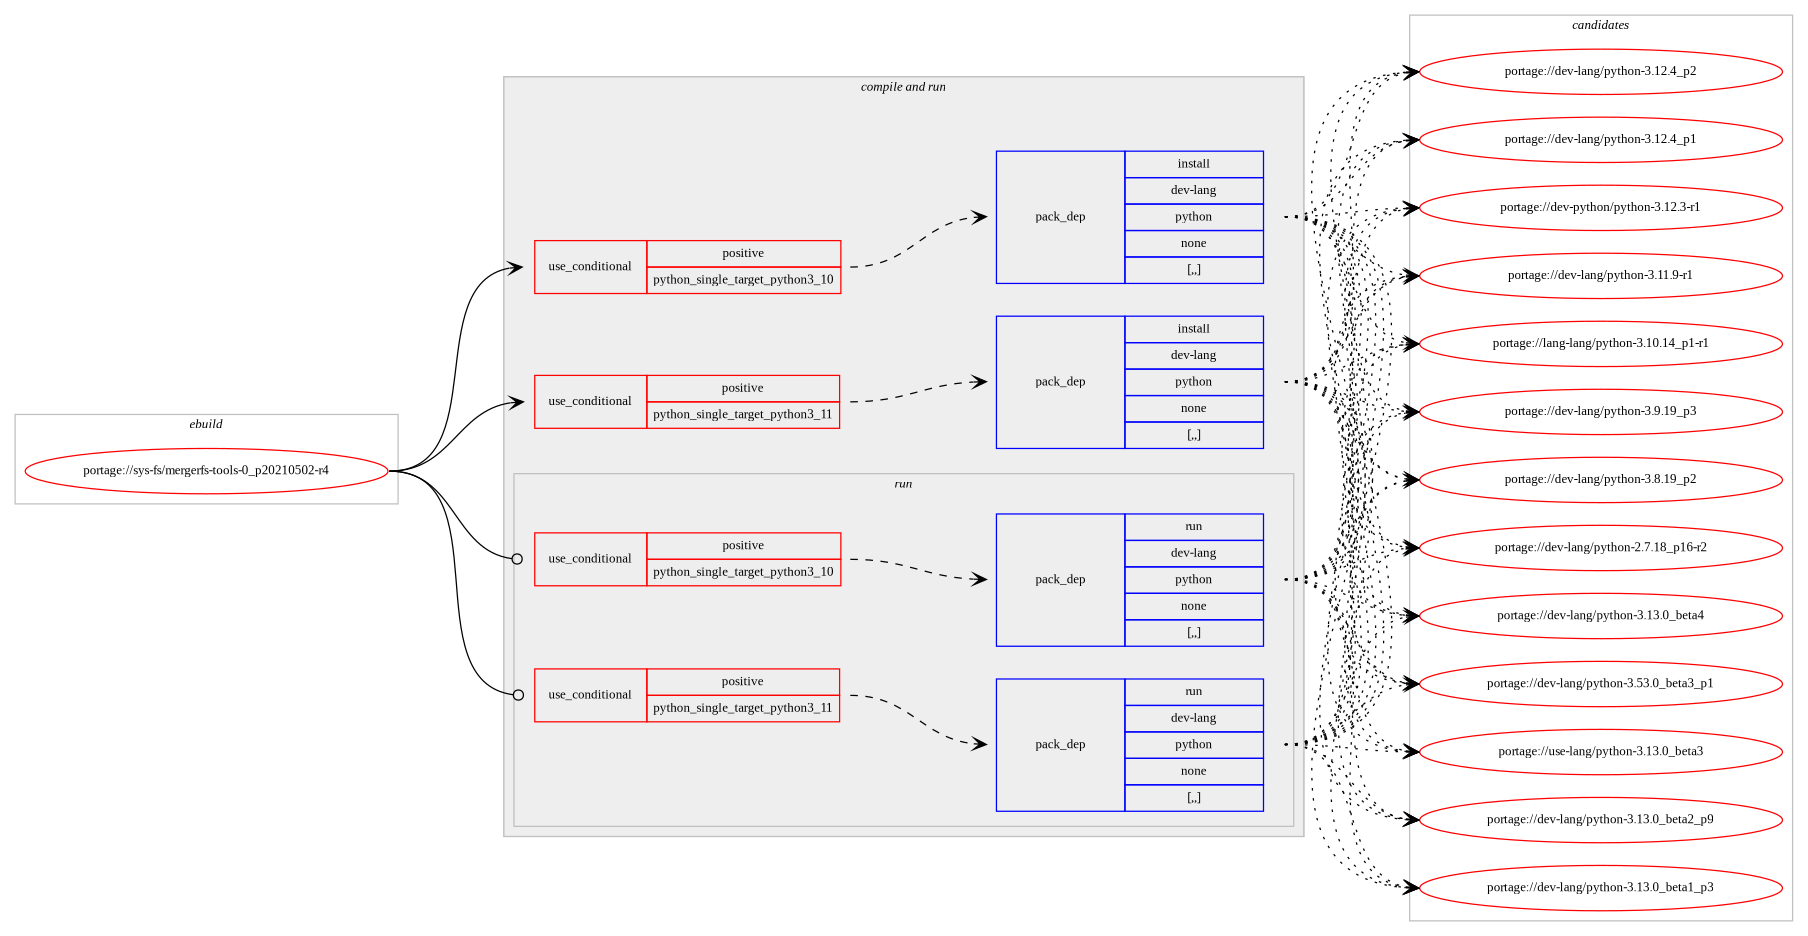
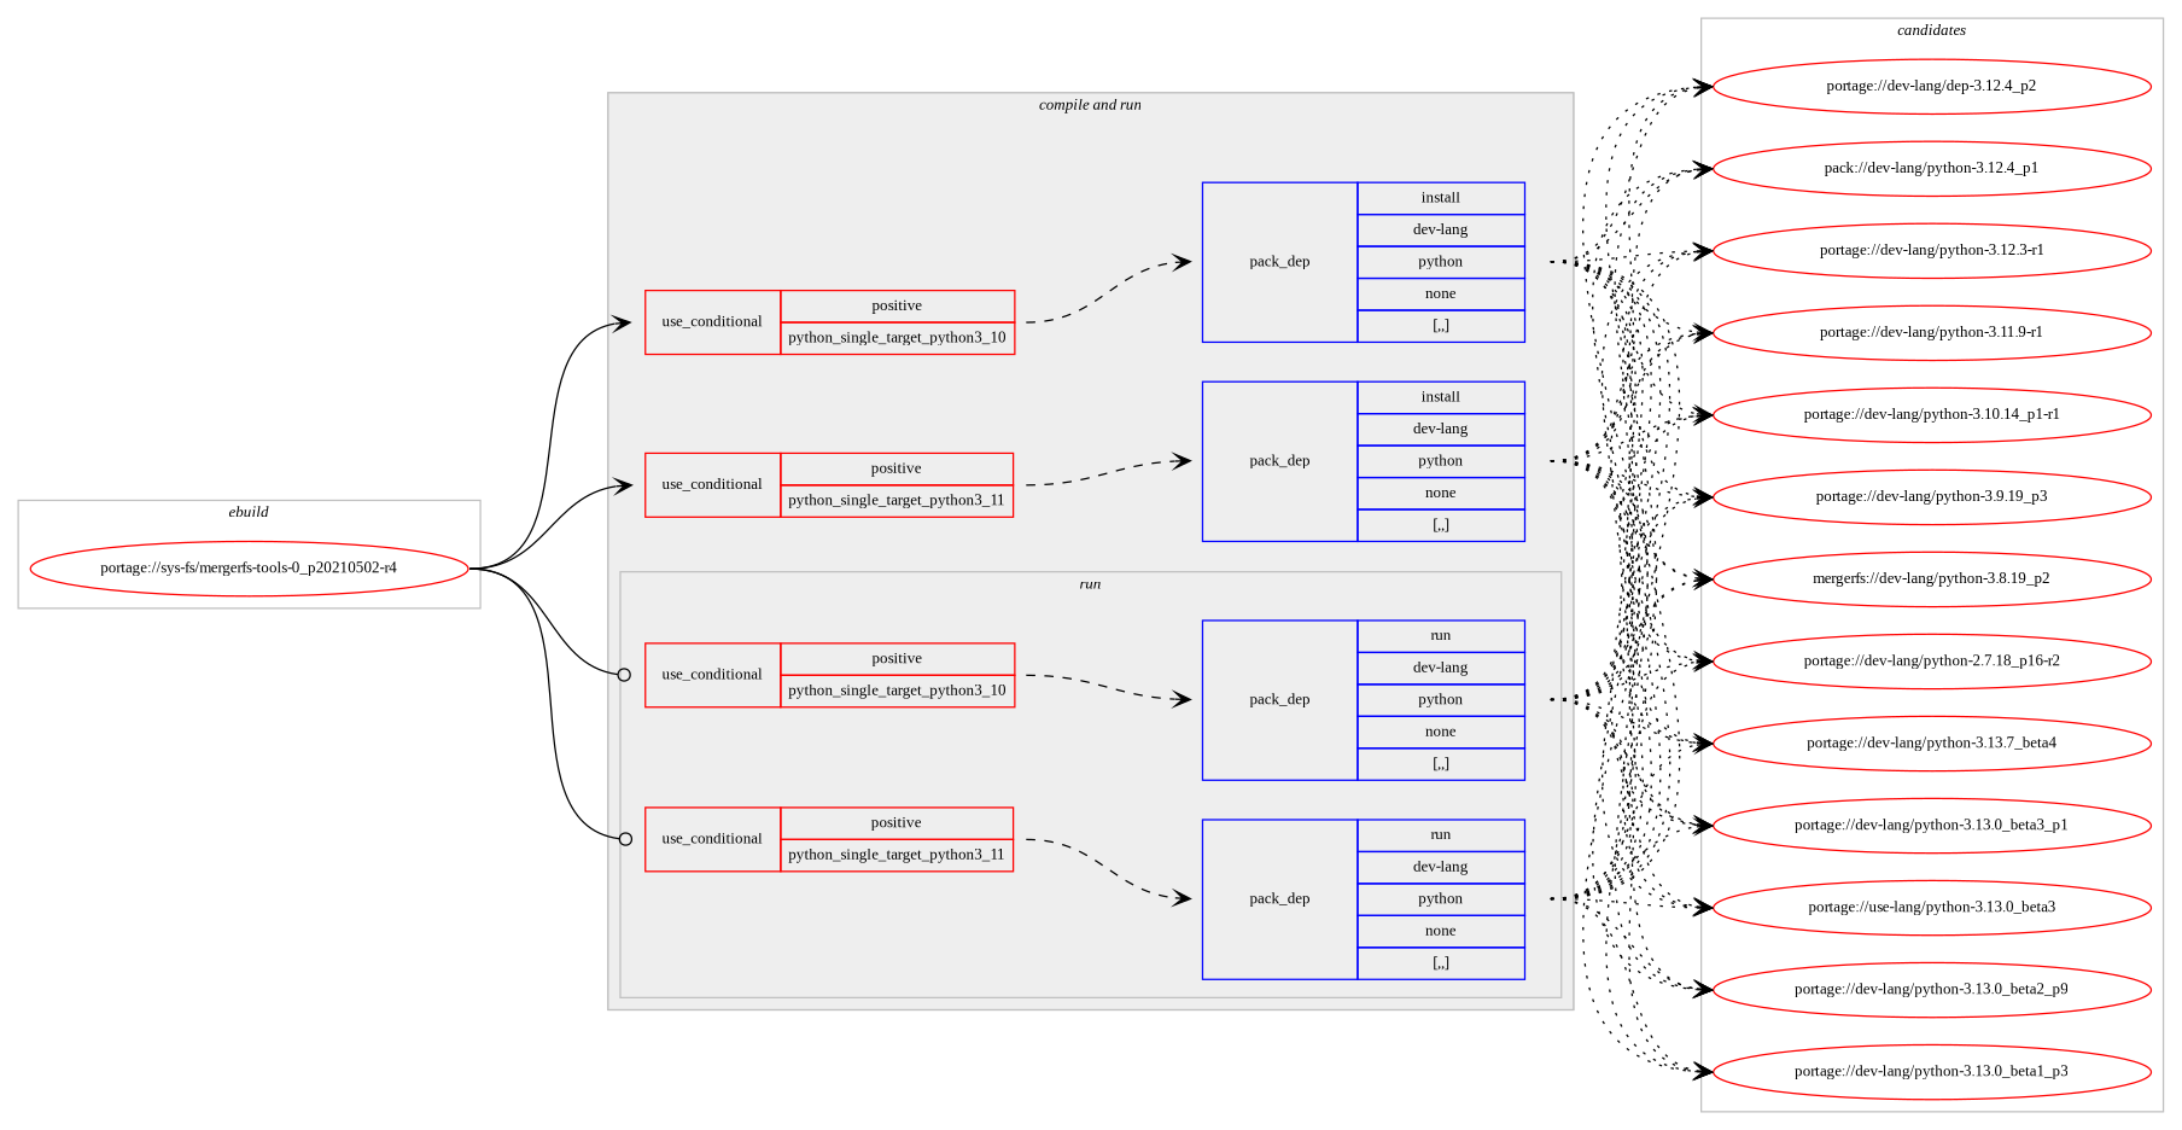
  digraph {
    compound=true
    concentrate=true
    fontname="Liberation Serif"
    fontsize=10
    newrank=true
    rankdir=LR
    ranksep=1.5
    node [color=red fontname="Liberation Serif" fontsize=10]
    edge [arrowhead=vee fontname="Liberation Serif" headport=w style=dotted tailport=e weight=100]
    n1 [label="portage://sys-fs/mergerfs-tools-0_p20210502-r4" width=4]
    n2 [color=blue label=<<TABLE BORDER="0" CELLBORDER="1" CELLSPACING="0" CELLPADDING="4" WIDTH="220"><TR><TD ROWSPAN="6" CELLPADDING="30">pack_dep</TD></TR><TR><TD WIDTH="110">install</TD></TR><TR><TD>dev-lang</TD></TR><TR><TD>python</TD></TR><TR><TD>none</TD></TR><TR><TD>[,,]</TD></TR></TABLE>> shape=none]
    n3 [label=<<TABLE BORDER="0" CELLBORDER="1" CELLSPACING="0" CELLPADDING="4"><TR><TD ROWSPAN="3" CELLPADDING="10">use_conditional</TD></TR><TR><TD>positive</TD></TR><TR><TD>python_single_target_python3_10</TD></TR></TABLE>> shape=none]
    n4 [color=blue label=<<TABLE BORDER="0" CELLBORDER="1" CELLSPACING="0" CELLPADDING="4" WIDTH="220"><TR><TD ROWSPAN="6" CELLPADDING="30">pack_dep</TD></TR><TR><TD WIDTH="110">install</TD></TR><TR><TD>dev-lang</TD></TR><TR><TD>python</TD></TR><TR><TD>none</TD></TR><TR><TD>[,,]</TD></TR></TABLE>> shape=none]
    n5 [label=<<TABLE BORDER="0" CELLBORDER="1" CELLSPACING="0" CELLPADDING="4"><TR><TD ROWSPAN="3" CELLPADDING="10">use_conditional</TD></TR><TR><TD>positive</TD></TR><TR><TD>python_single_target_python3_11</TD></TR></TABLE>> shape=none]
    n6 [color=blue label=<<TABLE BORDER="0" CELLBORDER="1" CELLSPACING="0" CELLPADDING="4" WIDTH="220"><TR><TD ROWSPAN="6" CELLPADDING="30">pack_dep</TD></TR><TR><TD WIDTH="110">run</TD></TR><TR><TD>dev-lang</TD></TR><TR><TD>python</TD></TR><TR><TD>none</TD></TR><TR><TD>[,,]</TD></TR></TABLE>> shape=none]
    n7 [label=<<TABLE BORDER="0" CELLBORDER="1" CELLSPACING="0" CELLPADDING="4"><TR><TD ROWSPAN="3" CELLPADDING="10">use_conditional</TD></TR><TR><TD>positive</TD></TR><TR><TD>python_single_target_python3_10</TD></TR></TABLE>> shape=none]
    n8 [color=blue label=<<TABLE BORDER="0" CELLBORDER="1" CELLSPACING="0" CELLPADDING="4" WIDTH="220"><TR><TD ROWSPAN="6" CELLPADDING="30">pack_dep</TD></TR><TR><TD WIDTH="110">run</TD></TR><TR><TD>dev-lang</TD></TR><TR><TD>python</TD></TR><TR><TD>none</TD></TR><TR><TD>[,,]</TD></TR></TABLE>> shape=none]
    n9 [label=<<TABLE BORDER="0" CELLBORDER="1" CELLSPACING="0" CELLPADDING="4"><TR><TD ROWSPAN="3" CELLPADDING="10">use_conditional</TD></TR><TR><TD>positive</TD></TR><TR><TD>python_single_target_python3_11</TD></TR></TABLE>> shape=none]
-   n10 [label="portage://dev-lang/python-3.13.0_beta4" width=4]
-   n11 [label="portage://dev-lang/python-3.53.0_beta3_p1" width=4]
+   n10 [label="portage://dev-lang/python-3.13.7_beta4" width=4]
+   n11 [label="portage://dev-lang/python-3.13.0_beta3_p1" width=4]
    n12 [label="portage://use-lang/python-3.13.0_beta3" width=4]
    n13 [label="portage://dev-lang/python-3.13.0_beta2_p9" width=4]
    n14 [label="portage://dev-lang/python-3.13.0_beta1_p3" width=4]
-   n15 [label="portage://dev-lang/python-3.12.4_p2" width=4]
-   n16 [label="portage://dev-lang/python-3.12.4_p1" width=4]
-   n17 [label="portage://dev-python/python-3.12.3-r1" width=4]
+   n15 [label="portage://dev-lang/dep-3.12.4_p2" width=4]
+   n16 [label="pack://dev-lang/python-3.12.4_p1" width=4]
+   n17 [label="portage://dev-lang/python-3.12.3-r1" width=4]
    n18 [label="portage://dev-lang/python-3.11.9-r1" width=4]
-   n19 [label="portage://lang-lang/python-3.10.14_p1-r1" width=4]
+   n19 [label="portage://dev-lang/python-3.10.14_p1-r1" width=4]
    n20 [label="portage://dev-lang/python-3.9.19_p3" width=4]
-   n21 [label="portage://dev-lang/python-3.8.19_p2" width=4]
+   n21 [label="mergerfs://dev-lang/python-3.8.19_p2" width=4]
    n22 [label="portage://dev-lang/python-2.7.18_p16-r2" width=4]
    subgraph cluster_1 {
      color=gray
      label=<<i>ebuild</i>>
      n1
    }
    subgraph cluster_2 {
      color=gray
      label=<<i>dependencies</i>>
      subgraph cluster_3 {
        color=gray
        fillcolor="#eeeeee"
        label=<<i>compile</i>>
        style=filled
        subgraph sub_4 {
          color=gray
          fillcolor="#eeeeee"
          label=<<i>compile</i>>
          style=filled
          n3
          subgraph sub_5 {
            color=gray
            fillcolor="#eeeeee"
            label=<<i>compile</i>>
            style=filled
            n2
          }
        }
        subgraph sub_6 {
          color=gray
          fillcolor="#eeeeee"
          label=<<i>compile</i>>
          style=filled
          n5
          subgraph sub_7 {
            color=gray
            fillcolor="#eeeeee"
            label=<<i>compile</i>>
            style=filled
            n4
          }
        }
      }
      subgraph cluster_8 {
        color=gray
        fillcolor="#eeeeee"
        label=<<i>compile and run</i>>
        style=filled
      }
      subgraph cluster_9 {
        color=gray
        fillcolor="#eeeeee"
        label=<<i>run</i>>
        style=filled
        subgraph sub_10 {
          color=gray
          fillcolor="#eeeeee"
          label=<<i>run</i>>
          style=filled
          n7
          subgraph sub_11 {
            color=gray
            fillcolor="#eeeeee"
            label=<<i>run</i>>
            style=filled
            n6
          }
        }
        subgraph sub_12 {
          color=gray
          fillcolor="#eeeeee"
          label=<<i>run</i>>
          style=filled
          n9
          subgraph sub_13 {
            color=gray
            fillcolor="#eeeeee"
            label=<<i>run</i>>
            style=filled
            n8
          }
        }
      }
    }
    subgraph cluster_14 {
      color=gray
      label=<<i>candidates</i>>
      rank=same
      subgraph sub_15 {
        color=black
        label=<<i>candidates</i>>
        nodesep=1
        rank=same
        n10
        n11
        n12
        n13
        n14
        n15
        n16
        n17
        n18
        n19
        n20
        n21
        n22
      }
      subgraph sub_16 {
        color=black
        label=<<i>candidates</i>>
        nodesep=1
        rank=same
        n10
        n11
        n12
        n13
        n14
        n15
        n16
        n17
        n18
        n19
        n20
        n21
        n22
      }
      subgraph sub_17 {
        color=black
        label=<<i>candidates</i>>
        nodesep=1
        rank=same
        n10
        n11
        n12
        n13
        n14
        n15
        n16
        n17
        n18
        n19
        n20
        n21
        n22
      }
      subgraph sub_18 {
        color=black
        label=<<i>candidates</i>>
        nodesep=1
        rank=same
        n10
        n11
        n12
        n13
        n14
        n15
        n16
        n17
        n18
        n19
        n20
        n21
        n22
      }
    }
    n1 -> n3 [style=solid weight=20]
    n1 -> n5 [style=solid weight=20]
    n1 -> n7 [arrowhead=odot style=solid weight=20]
    n1 -> n9 [arrowhead=odot style=solid weight=20]
    n2 -> n10
    n2 -> n11
    n2 -> n12
    n2 -> n13
    n2 -> n14
    n2 -> n15
    n2 -> n16
    n2 -> n17
    n2 -> n18
    n2 -> n19
    n2 -> n20
    n2 -> n21
    n2 -> n22
    n3 -> n2 [style=dashed weight=20]
    n4 -> n10
    n4 -> n11
    n4 -> n12
    n4 -> n13
    n4 -> n14
    n4 -> n15
    n4 -> n16
    n4 -> n17
    n4 -> n18
    n4 -> n19
    n4 -> n20
    n4 -> n21
    n4 -> n22
    n5 -> n4 [style=dashed weight=20]
    n6 -> n10
    n6 -> n11
    n6 -> n12
    n6 -> n13
    n6 -> n14
    n6 -> n15
    n6 -> n16
    n6 -> n17
    n6 -> n18
    n6 -> n19
    n6 -> n20
    n6 -> n21
    n6 -> n22
    n7 -> n6 [style=dashed weight=20]
    n8 -> n10
    n8 -> n11
    n8 -> n12
    n8 -> n13
    n8 -> n14
    n8 -> n15
    n8 -> n16
    n8 -> n17
    n8 -> n18
    n8 -> n19
    n8 -> n20
    n8 -> n21
    n8 -> n22
    n9 -> n8 [style=dashed weight=20]
  }
